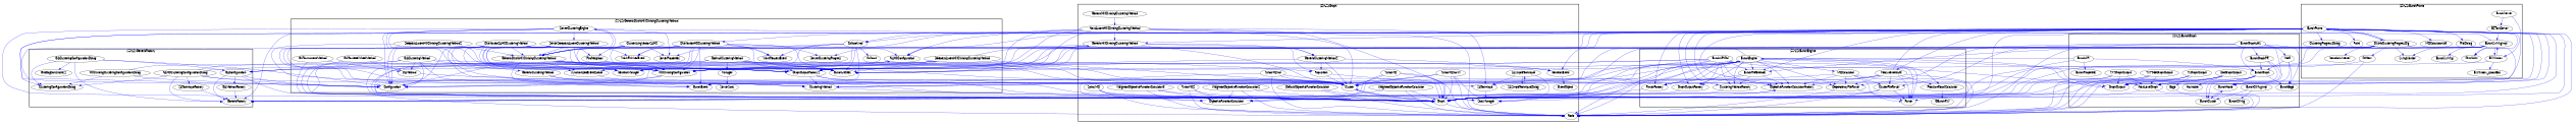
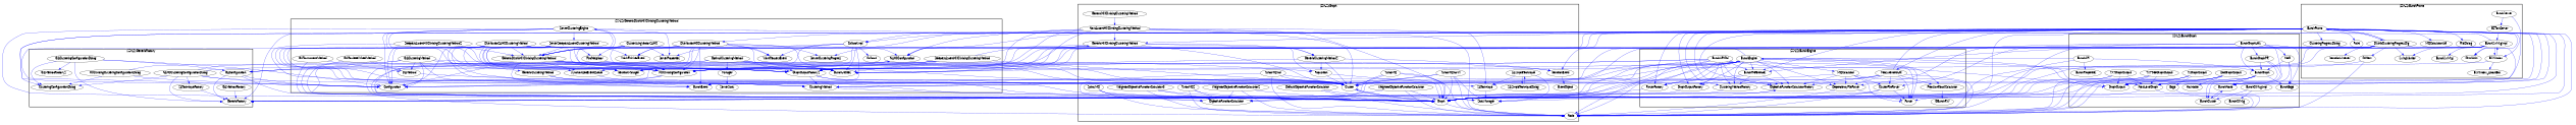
  digraph {
    fontname=Lato
    rankdir=TB
    node [color=black fontcolor=black fontname=Lato shape=ellipse]
    edge [color=blue font=6 fontname=Lato]
    n1 [label=TurboMQIncrW]
    n2 [label=StatsManager]
    n3 [label=NextAscentHillClimbingClusteringMethod]
    n4 [label=GeneralHillClimbingClusteringMethod]
    n5 [label=SATechnique]
    n6 [label=SASimpleTechnique]
    n7 [label=SASimpleTechniqueDialog]
    n8 [label=WeightedObjectiveFunctionCalculator]
    n9 [label=DefaultObjectiveFunctionCalculator]
    n10 [label="Node"]
    n11 [label=WeightedObjectiveFunctionCalculator2]
    n12 [label=TurboMQ2]
    n13 [label=WeightedObjectiveFunctionCalculator3]
    n14 [label=SpirosMQ]
    n15 [label=ObjectiveFunctionCalculator]
    n16 [label=Cluster]
    n17 [label=TurboMQ]
    n18 [label="Graph"]
    n19 [label=TurboMQIncr]
    n20 [label=Population]
    n21 [label=GenericHillClimbingClusteringMethod]
    n22 [label=GenericClusteringMethod2]
    n23 [label=IterationEvent]
    n24 [label=EventObject]
    n25 [label=CallbackImpl]
    n26 [label=SynchronizedEventQueue]
    n27 [label=Callback]
    n28 [label=BunchEvent]
    n29 [label=NAHCConfiguration]
    n30 [label=DistributedHCClusteringMethod]
    n31 [label=WorkRequestEvent]
    n32 [label=ServerStats]
    n33 [label=Manager]
    n34 [label=WorkFinishedEvent]
    n35 [label=DistributedSAHCClusteringMethod]
    n36 [label=IterationManager]
    n37 [label=GraphOutputFactory2]
    n38 [label=GenericDistribHillClimbingClusteringMethod]
    n39 [label=ServerClusteringEngine]
    n40 [label=HillClimbingConfiguration]
    n41 [label=Configuration]
    n42 [label=SteepestAscentHillClimbingClusteringMethod2]
    n43 [label=SteepestAscentHillClimbingClusteringMethod]
    n44 [label=BunchUtilities]
    n45 [label=OptimalClusteringMethod]
    n46 [label=ServerSteepestAscentClusteringMethod]
    n47 [label=FindNeighbor]
    n48 [label=ServerClusteringProgress]
    n49 [label=ClusterUsingVectorSAHC]
    n50 [label=ServerProperties]
    n51 [label=GenericClusteringMethod]
    n52 [label=GAClusteringMethod]
    n53 [label=ClusteringMethod]
    n54 [label=GAMethod]
    n55 [label=GATournamentMethod]
    n56 [label=GARouletteWheelMethod]
    n57 [label=BunchSvrMsg]
    n58 [label=DistribInit]
    n59 [label=SwingWorker]
    n60 [label=BunchSvrMsgImpl]
    n61 [label=BSWindow]
    n62 [label=BSWindow_AboutBox]
    n63 [label=BunchServer]
    n64 [label=BSTextServer]
    n65 [label=IterationListener]
    n66 [label=DistribClusteringProgressDlg]
    n67 [label=Drifters]
    n68 [label=ClusteringProgressDialog]
    n69 [label=Point]
    n70 [label=MQCalculatorUtil]
    n71 [label=FileDialog]
    n72 [label=BunchFrame]
    n73 [label=PrecisionRecallCalculator]
    n74 [label=GBunchRW]
    n75 [label=ClusterFileParser]
    n76 [label=MQCalculator]
    n77 [label=DependencyFileParser]
    n78 [label=MeasurementUtil]
    n79 [label=Parser]
    n80 [label=GraphOutputFactory]
    n81 [label=BunchAPIOld]
    n82 [label=BunchPreferences]
    n83 [label=ParserFactory]
    n84 [label=ClusteringMethodFactory]
    n85 [label=ObjectiveFunctionCalculatorFactory]
    n86 [label=BunchEngine]
    n87 [label=GAClusteringConfigurationDialog]
-   n88 [label=GridBagConstraints2]
+   n88 [label=GAMethodFactory2]
    n89 [label=GenericFactory]
    n90 [label=GAConfiguration]
    n91 [label=GAMethodFactory]
    n92 [label=HillClimbingClusteringConfigurationDialog]
    n93 [label=NAHCClusteringConfigurationDialog]
    n94 [label=SATechniqueFactory]
    n95 [label=ClusteringConfigurationDialog]
    n96 [label="Edge"]
    n97 [label=TSGraphOutput]
    n98 [label=GraphOutput]
    n99 [label=NextLevelGraph]
    n100 [label=TXTGraphOutput]
    n101 [label=TXTTreeGraphOutput]
    n102 [label=DotGraphOutput]
    n103 [label=Hashtable]
    n104 [label=BunchCliMsgImpl]
    n105 [label=BunchCliMsg]
    n106 [label=BunchGraph]
    n107 [label=BunchGraphUtils]
    n108 [label=BunchEdge]
    n109 [label=MeCl]
    n110 [label=BunchProperties]
    n111 [label=BunchAPI]
    n112 [label=BunchGraphPR]
    n113 [label=BunchNode]
    n114 [label=BunchCluster]
    subgraph cluster_1 {
      color=black
      label="(SS-L2):Graph"
      style=bold
      n1
      n2
      n3
      n4
      n5
      n6
      n7
      n8
      n9
      n10
      n11
      n12
      n13
      n14
      n15
      n16
      n17
      n18
      n19
      n20
      n21
      n22
      n23
      n24
    }
    subgraph cluster_2 {
      color=black
      label="(SS-L2):GenericDistribHillClimbingClusteringMethod"
      style=bold
      n25
      n26
      n27
      n28
      n29
      n30
      n31
      n32
      n33
      n34
      n35
      n36
      n37
      n38
      n39
      n40
      n41
      n42
      n43
      n44
      n45
      n46
      n47
      n48
      n49
      n50
      n51
      n52
      n53
      n54
      n55
      n56
    }
    subgraph cluster_3 {
      color=black
      label="(SS-L2):BunchFrame"
      style=bold
      n57
      n58
      n59
      n60
      n61
      n62
      n63
      n64
      n65
      n66
      n67
      n68
      n69
      n70
      n71
      n72
    }
    subgraph cluster_4 {
      color=black
      label="(SS-L2):BunchEngine"
      style=bold
      n73
      n74
      n75
      n76
      n77
      n78
      n79
      n80
      n81
      n82
      n83
      n84
      n85
      n86
    }
    subgraph cluster_5 {
      color=black
      label="(SS-L2):GenericFactory"
      style=bold
      n87
      n88
      n89
      n90
      n91
      n92
      n93
      n94
      n95
    }
    subgraph cluster_6 {
      color=black
      label="(SS-L2):BunchGraph"
      style=bold
      n96
      n97
      n98
      n99
      n100
      n101
      n102
      n103
      n104
      n105
      n106
      n107
      n108
      n109
      n110
      n111
      n112
      n113
      n114
    }
    n1 -> n2
    n1 -> n10
    n1 -> n15
    n1 -> n16
    n1 -> n18
    n3 -> n5
    n3 -> n10
    n3 -> n16
    n3 -> n18
    n3 -> n21
    n3 -> n29
    n3 -> n37
    n3 -> n40
    n3 -> n41
    n3 -> n44
    n4 -> n3
    n5 -> n2
    n6 -> n2
    n6 -> n5
    n6 -> n7
    n7 -> n6
    n8 -> n10
    n8 -> n15
    n8 -> n18
    n9 -> n10
    n9 -> n18
    n11 -> n10
    n11 -> n15
    n11 -> n18
    n12 -> n10
    n12 -> n15
    n12 -> n18
    n13 -> n10
    n13 -> n15
    n13 -> n18
    n14 -> n10
    n14 -> n15
    n14 -> n18
    n16 -> n2
    n16 -> n18
    n16 -> n85
    n17 -> n10
    n17 -> n15
    n17 -> n16
    n17 -> n18
    n18 -> n10
    n18 -> n16
    n18 -> n85
    n19 -> n10
    n19 -> n15
    n19 -> n16
    n19 -> n18
    n20 -> n16
    n20 -> n18
    n21 -> n16
    n21 -> n20
    n21 -> n22
    n21 -> n37
    n21 -> n40
    n21 -> n41
    n22 -> n16
    n22 -> n20
    n22 -> n23
    n22 -> n37
    n23 -> n24
    n25 -> n26
    n25 -> n27
    n25 -> n28
    n25 -> n31
    n25 -> n34
    n25 -> n36
    n25 -> n44
    n26 -> n28
    n29 -> n40
    n30 -> n16
    n30 -> n28
    n30 -> n29
    n30 -> n31
    n30 -> n34
    n30 -> n36
    n30 -> n37
    n30 -> n38
    n30 -> n40
    n30 -> n41
    n30 -> n44
    n33 -> n32
+   n35 -> n16
    n35 -> n26
    n35 -> n28
    n35 -> n31
    n35 -> n34
    n35 -> n36
    n35 -> n37
    n35 -> n38
    n35 -> n40
    n35 -> n41
    n35 -> n44
    n37 -> n16
    n37 -> n18
    n37 -> n53
    n38 -> n16
    n38 -> n20
    n38 -> n22
    n38 -> n26
    n38 -> n28
    n38 -> n36
    n38 -> n37
    n38 -> n40
    n38 -> n41
    n38 -> n44
    n39 -> n18
    n39 -> n37
    n39 -> n38
    n39 -> n40
    n39 -> n41
    n39 -> n46
    n39 -> n50
    n39 -> n53
    n40 -> n18
    n40 -> n41
    n42 -> n16
    n42 -> n37
    n42 -> n38
    n42 -> n40
    n42 -> n41
    n43 -> n10
    n43 -> n16
    n43 -> n18
    n43 -> n21
    n43 -> n37
    n43 -> n40
    n43 -> n44
    n45 -> n2
    n45 -> n16
    n45 -> n18
    n45 -> n23
    n45 -> n33
    n45 -> n37
    n45 -> n44
    n46 -> n16
    n46 -> n37
    n46 -> n38
    n46 -> n40
    n46 -> n41
    n46 -> n44
    n46 -> n47
    n47 -> n16
    n47 -> n44
    n49 -> n16
    n49 -> n36
    n49 -> n44
    n49 -> n47
    n49 -> n48
    n49 -> n50
    n51 -> n18
    n51 -> n53
    n52 -> n16
    n52 -> n18
    n52 -> n41
    n52 -> n51
    n52 -> n53
    n52 -> n54
    n52 -> n90
    n53 -> n18
    n54 -> n18
    n55 -> n18
    n55 -> n54
    n56 -> n18
    n56 -> n54
    n60 -> n18
    n60 -> n39
    n60 -> n44
    n60 -> n48
    n60 -> n50
    n60 -> n57
    n60 -> n58
    n60 -> n59
    n60 -> n61
    n60 -> n82
    n61 -> n44
    n61 -> n60
    n61 -> n62
    n63 -> n61
    n63 -> n64
    n64 -> n60
    n66 -> n16
    n66 -> n18
    n66 -> n23
    n66 -> n25
    n66 -> n28
    n66 -> n37
    n66 -> n38
    n66 -> n59
    n66 -> n65
    n66 -> n67
    n66 -> n72
    n66 -> n98
    n67 -> n10
    n67 -> n18
    n72 -> n2
    n72 -> n10
    n72 -> n18
    n72 -> n21
    n72 -> n25
    n72 -> n28
    n72 -> n29
    n72 -> n30
    n72 -> n37
    n72 -> n38
    n72 -> n40
    n72 -> n44
    n72 -> n53
    n72 -> n58
    n72 -> n66
    n72 -> n68
    n72 -> n69
    n72 -> n70
    n72 -> n71
    n72 -> n77
    n72 -> n78
    n72 -> n79
    n72 -> n80
    n72 -> n82
    n72 -> n83
    n72 -> n84
    n72 -> n85
    n72 -> n89
    n72 -> n95
    n72 -> n98
    n72 -> n99
    n73 -> n74
    n75 -> n10
    n75 -> n18
    n75 -> n79
    n76 -> n10
    n76 -> n18
    n76 -> n75
    n76 -> n77
    n76 -> n79
    n76 -> n85
    n77 -> n10
    n77 -> n79
    n78 -> n10
    n78 -> n18
    n78 -> n72
    n78 -> n73
    n78 -> n75
    n78 -> n77
    n78 -> n79
    n78 -> n85
    n78 -> n89
    n80 -> n89
    n81 -> n10
    n81 -> n18
    n81 -> n40
    n81 -> n53
    n81 -> n79
    n81 -> n80
    n81 -> n82
    n81 -> n83
    n81 -> n84
    n81 -> n85
    n81 -> n90
    n81 -> n98
    n82 -> n80
    n82 -> n83
    n82 -> n84
    n82 -> n85
    n83 -> n89
    n84 -> n89
    n85 -> n89
    n86 -> n2
    n86 -> n5
    n86 -> n10
    n86 -> n16
    n86 -> n18
    n86 -> n29
    n86 -> n41
    n86 -> n53
    n86 -> n73
    n86 -> n76
    n86 -> n77
    n86 -> n79
    n86 -> n80
    n86 -> n82
    n86 -> n83
    n86 -> n84
    n86 -> n85
    n86 -> n90
    n86 -> n98
    n86 -> n99
    n87 -> n41
    n87 -> n88
    n87 -> n89
    n87 -> n90
    n87 -> n95
    n90 -> n18
    n90 -> n41
    n90 -> n89
-   n90 -> n91
    n91 -> n89
    n92 -> n40
    n92 -> n41
    n92 -> n95
    n93 -> n5
    n93 -> n29
    n93 -> n40
    n93 -> n41
    n93 -> n89
    n93 -> n94
    n93 -> n95
    n94 -> n89
    n96 -> n10
    n97 -> n10
    n97 -> n18
    n97 -> n96
    n97 -> n98
    n99 -> n10
    n99 -> n18
    n100 -> n10
    n100 -> n18
    n100 -> n98
    n100 -> n99
    n101 -> n10
    n101 -> n18
    n101 -> n98
    n101 -> n99
    n102 -> n10
    n102 -> n18
    n102 -> n98
    n102 -> n99
    n102 -> n103
    n104 -> n105
    n104 -> n114
    n106 -> n10
    n106 -> n18
    n106 -> n99
    n106 -> n108
    n106 -> n113
    n106 -> n114
    n107 -> n10
    n107 -> n75
    n107 -> n77
    n107 -> n106
    n107 -> n108
    n107 -> n109
    n107 -> n112
    n107 -> n113
    n109 -> n106
    n109 -> n108
    n109 -> n113
    n111 -> n18
    n111 -> n86
    n111 -> n106
    n111 -> n110
    n112 -> n106
    n112 -> n113
    n112 -> n114
    n113 -> n114
    n114 -> n113
  }
